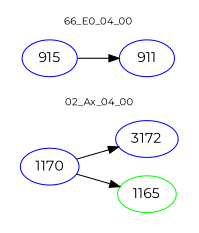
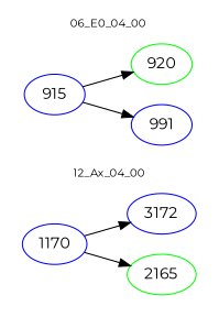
  digraph {
    fontname=Montserrat
    rankdir=LR
    node [color=blue fontname=Montserrat]
    edge [color=black fontname=Montserrat]
    n1 [label=1170]
-   n2 [color=green label=1165]
+   n2 [color=green label=2165]
    n3 [label=3172]
    n4 [label=915]
-   n5 [label=911]
+   n5 [label=991]
+   n6 [color=green label=920]
    subgraph cluster_1 {
      color=white
      fontsize=10
-     label="02_Ax_04_00"
+     label="12_Ax_04_00"
      n1
      n2
      n3
    }
    subgraph cluster_2 {
      color=white
      fontsize=10
-     label="66_E0_04_00"
+     label="06_E0_04_00"
      n4
      n5
+     n6
    }
    n1 -> n2
    n1 -> n3
    n4 -> n5
+   n4 -> n6
  }
